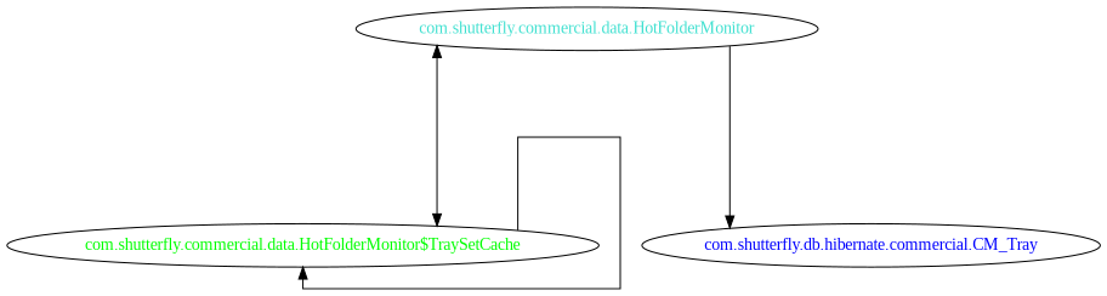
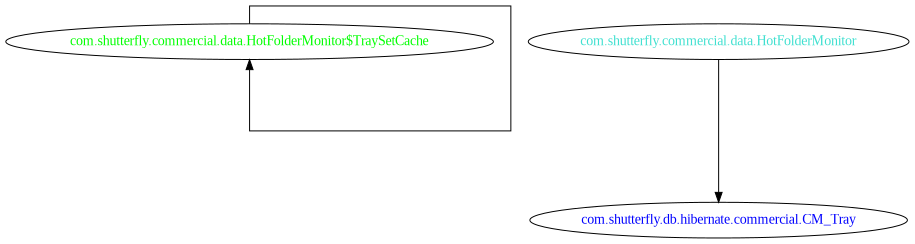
  digraph {
    concentrate=true
    fontname="Liberation Serif"
    rankdir=TB
    ranksep=2.0
    splines=ortho
    node [fontname="Liberation Serif"]
    edge [fontname="Liberation Serif"]
    "com.shutterfly.commercial.data.HotFolderMonitor$TraySetCache" [fontcolor=green]
    "com.shutterfly.db.hibernate.commercial.CM_Tray" [fontcolor=blue]
    "com.shutterfly.commercial.data.HotFolderMonitor" [fontcolor=turquoise]
    "com.shutterfly.commercial.data.HotFolderMonitor$TraySetCache" -> "com.shutterfly.commercial.data.HotFolderMonitor$TraySetCache"
-   "com.shutterfly.commercial.data.HotFolderMonitor" -> "com.shutterfly.commercial.data.HotFolderMonitor$TraySetCache" [dir=both]
    "com.shutterfly.commercial.data.HotFolderMonitor" -> "com.shutterfly.db.hibernate.commercial.CM_Tray"
  }
